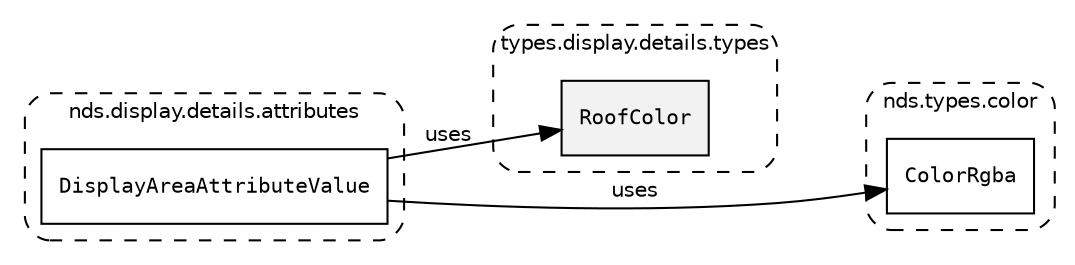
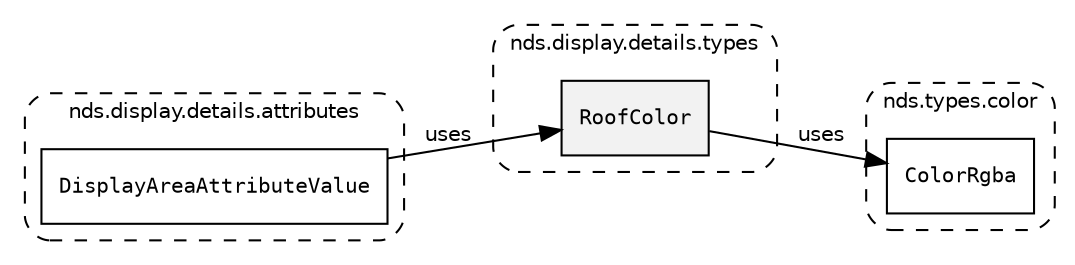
  digraph {
    fontname="DejaVu Sans"
    fontsize=10
    rankdir=LR
    node [fontname="DejaVu Sans" fontsize=10 shape=box]
    edge [fontname="DejaVu Sans" fontsize=10]
    n1 [fillcolor="#0000000D" label=<<font face="monospace"><table align="center" border="0" cellspacing="0" cellpadding="0"><tr><td href="../../../content/packages/nds.display.details.types.html#Subtype-RoofColor" title="Subtype defined in nds.display.details.types">RoofColor</td></tr></table></font>> style=filled]
    n2 [label=<<font face="monospace"><table align="center" border="0" cellspacing="0" cellpadding="0"><tr><td href="../../../content/packages/nds.core.color.html#Structure-ColorRgba" title="Structure defined in nds.core.color">ColorRgba</td></tr></table></font>>]
    n3 [label=<<font face="monospace"><table align="center" border="0" cellspacing="0" cellpadding="0"><tr><td href="../../../content/packages/nds.display.details.attributes.html#Choice-DisplayAreaAttributeValue" title="Choice defined in nds.display.details.attributes">DisplayAreaAttributeValue</td></tr></table></font>>]
    subgraph cluster_1 {
-     label="types.display.details.types"
+     label="nds.display.details.types"
      style="dashed, rounded"
      n1
    }
    subgraph cluster_2 {
      label="nds.types.color"
      style="dashed, rounded"
      n2
    }
    subgraph cluster_3 {
      label="nds.display.details.attributes"
      style="dashed, rounded"
      n3
    }
-   n3 -> n2 [label=uses]
+   n1 -> n2 [label=uses]
    n3 -> n1 [label=uses]
  }
